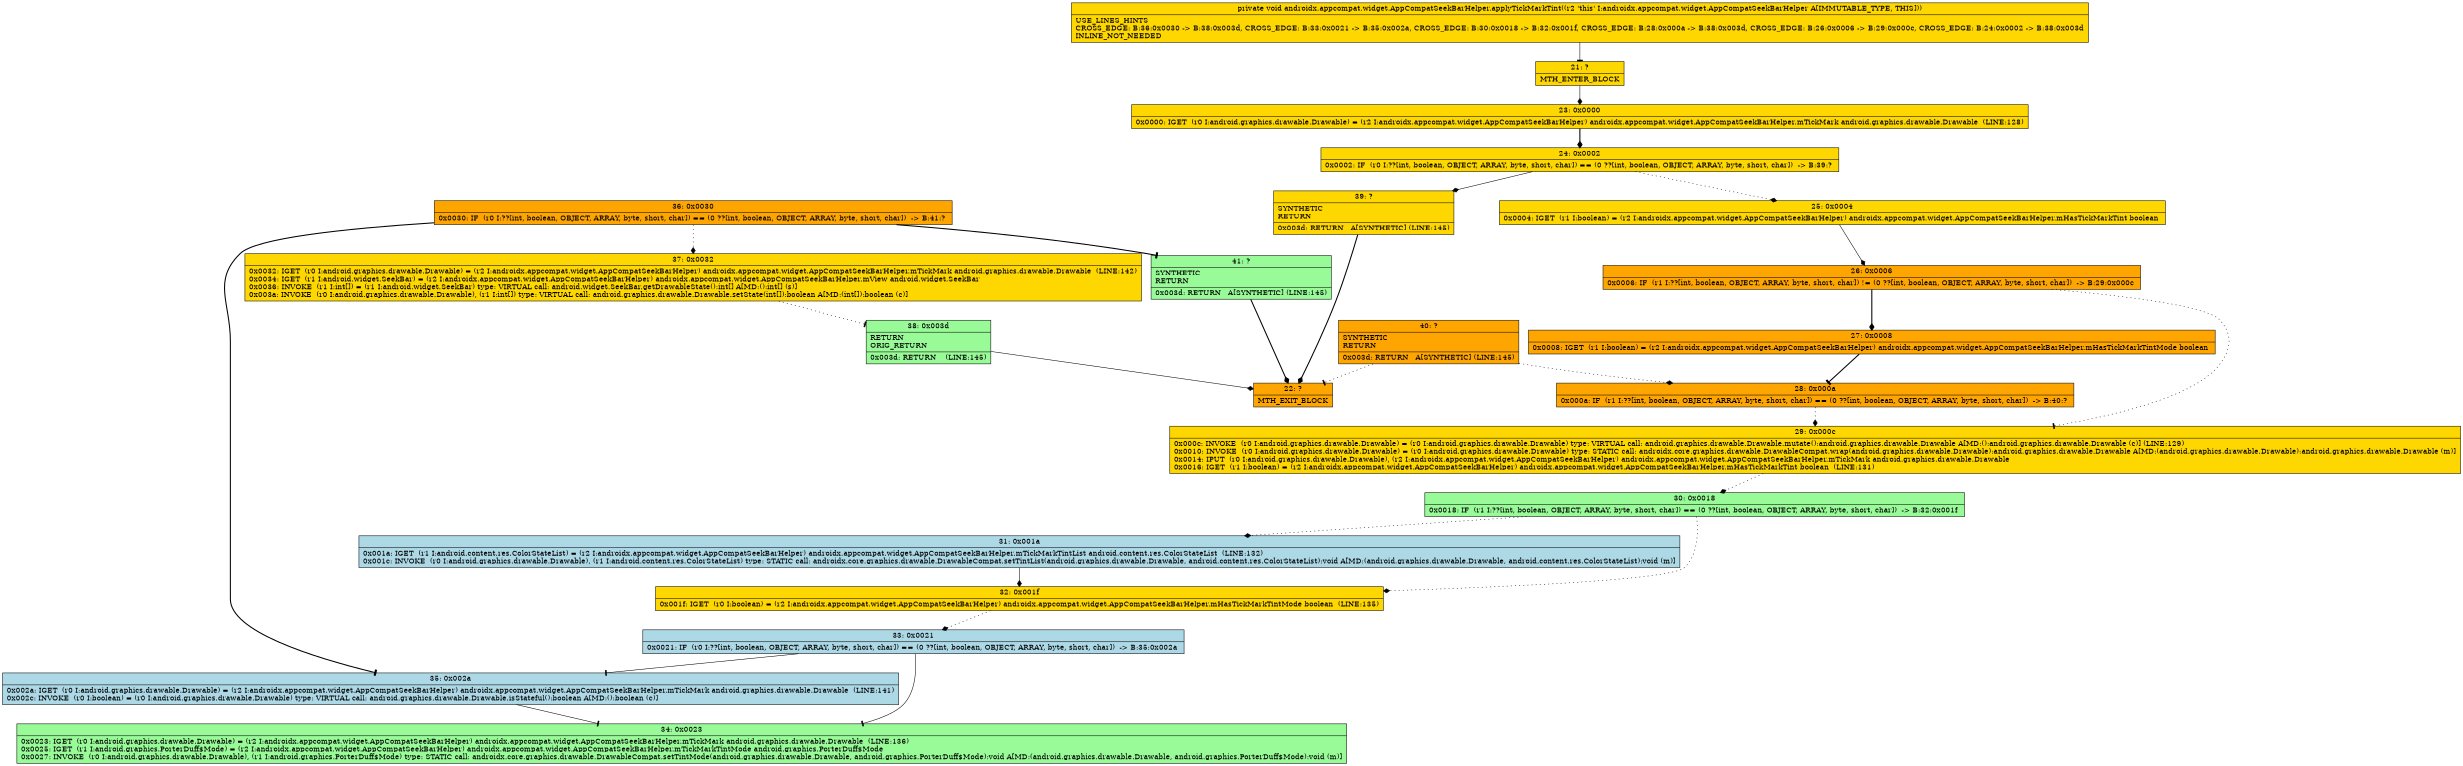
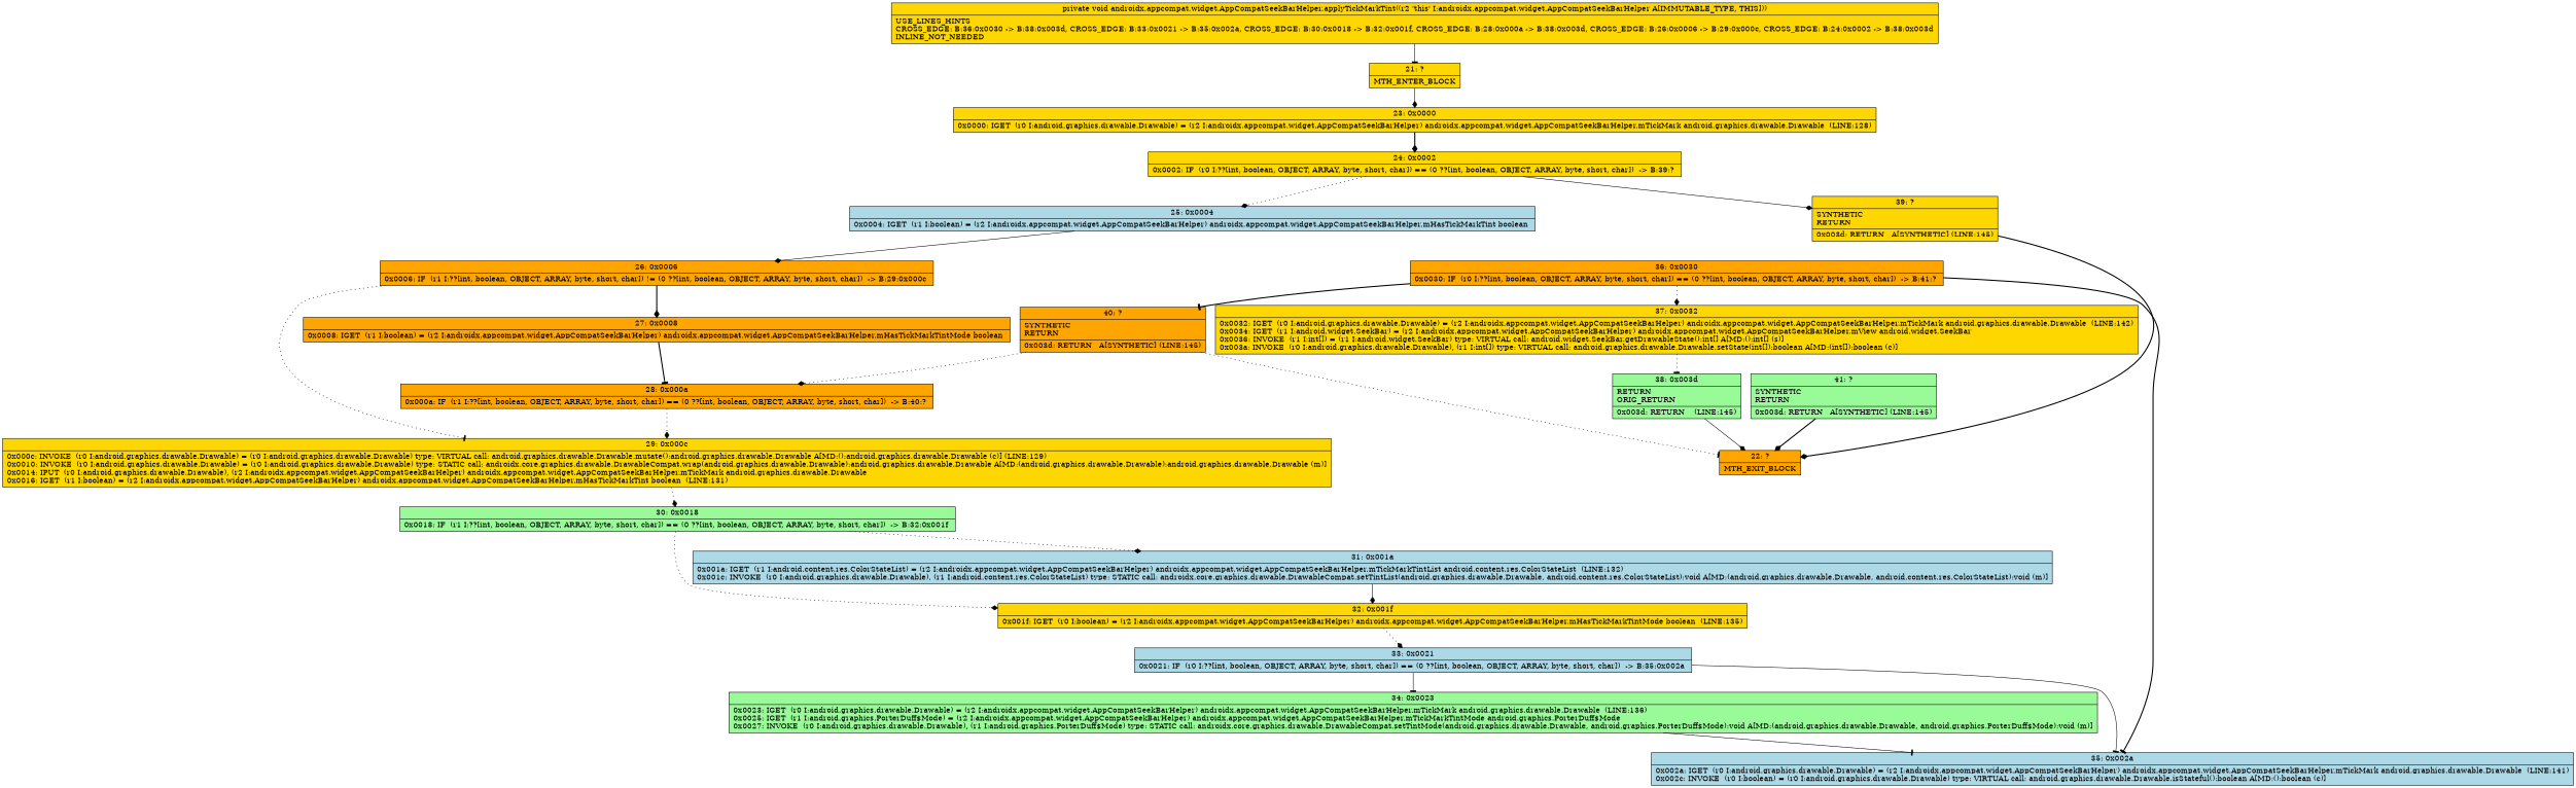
  digraph {
    node [fillcolor=gold shape=record style=filled]
    edge [arrowhead=diamond style=dotted]
    n1 [label="{21\:\ ?|MTH_ENTER_BLOCK\l}"]
    n2 [label="{23\:\ 0x0000|0x0000: IGET  (r0 I:android.graphics.drawable.Drawable) = (r2 I:androidx.appcompat.widget.AppCompatSeekBarHelper) androidx.appcompat.widget.AppCompatSeekBarHelper.mTickMark android.graphics.drawable.Drawable  (LINE:128)\l}"]
    n3 [label="{24\:\ 0x0002|0x0002: IF  (r0 I:??[int, boolean, OBJECT, ARRAY, byte, short, char]) == (0 ??[int, boolean, OBJECT, ARRAY, byte, short, char])  \-\> B:39:? \l}"]
-   n4 [label="{25\:\ 0x0004|0x0004: IGET  (r1 I:boolean) = (r2 I:androidx.appcompat.widget.AppCompatSeekBarHelper) androidx.appcompat.widget.AppCompatSeekBarHelper.mHasTickMarkTint boolean \l}"]
+   n4 [fillcolor=lightblue label="{25\:\ 0x0004|0x0004: IGET  (r1 I:boolean) = (r2 I:androidx.appcompat.widget.AppCompatSeekBarHelper) androidx.appcompat.widget.AppCompatSeekBarHelper.mHasTickMarkTint boolean \l}"]
    n5 [label="{39\:\ ?|SYNTHETIC\lRETURN\l|0x003d: RETURN   A[SYNTHETIC] (LINE:145)\l}"]
    n6 [fillcolor=orange label="{26\:\ 0x0006|0x0006: IF  (r1 I:??[int, boolean, OBJECT, ARRAY, byte, short, char]) != (0 ??[int, boolean, OBJECT, ARRAY, byte, short, char])  \-\> B:29:0x000c \l}"]
    n7 [fillcolor=orange label="{22\:\ ?|MTH_EXIT_BLOCK\l}"]
    n8 [fillcolor=orange label="{27\:\ 0x0008|0x0008: IGET  (r1 I:boolean) = (r2 I:androidx.appcompat.widget.AppCompatSeekBarHelper) androidx.appcompat.widget.AppCompatSeekBarHelper.mHasTickMarkTintMode boolean \l}"]
    n9 [label="{29\:\ 0x000c|0x000c: INVOKE  (r0 I:android.graphics.drawable.Drawable) = (r0 I:android.graphics.drawable.Drawable) type: VIRTUAL call: android.graphics.drawable.Drawable.mutate():android.graphics.drawable.Drawable A[MD:():android.graphics.drawable.Drawable (c)] (LINE:129)\l0x0010: INVOKE  (r0 I:android.graphics.drawable.Drawable) = (r0 I:android.graphics.drawable.Drawable) type: STATIC call: androidx.core.graphics.drawable.DrawableCompat.wrap(android.graphics.drawable.Drawable):android.graphics.drawable.Drawable A[MD:(android.graphics.drawable.Drawable):android.graphics.drawable.Drawable (m)]\l0x0014: IPUT  (r0 I:android.graphics.drawable.Drawable), (r2 I:androidx.appcompat.widget.AppCompatSeekBarHelper) androidx.appcompat.widget.AppCompatSeekBarHelper.mTickMark android.graphics.drawable.Drawable \l0x0016: IGET  (r1 I:boolean) = (r2 I:androidx.appcompat.widget.AppCompatSeekBarHelper) androidx.appcompat.widget.AppCompatSeekBarHelper.mHasTickMarkTint boolean  (LINE:131)\l}"]
    n10 [fillcolor=orange label="{28\:\ 0x000a|0x000a: IF  (r1 I:??[int, boolean, OBJECT, ARRAY, byte, short, char]) == (0 ??[int, boolean, OBJECT, ARRAY, byte, short, char])  \-\> B:40:? \l}"]
    n11 [fillcolor=palegreen label="{30\:\ 0x0018|0x0018: IF  (r1 I:??[int, boolean, OBJECT, ARRAY, byte, short, char]) == (0 ??[int, boolean, OBJECT, ARRAY, byte, short, char])  \-\> B:32:0x001f \l}"]
    n12 [fillcolor=orange label="{40\:\ ?|SYNTHETIC\lRETURN\l|0x003d: RETURN   A[SYNTHETIC] (LINE:145)\l}"]
    n13 [fillcolor=lightblue label="{31\:\ 0x001a|0x001a: IGET  (r1 I:android.content.res.ColorStateList) = (r2 I:androidx.appcompat.widget.AppCompatSeekBarHelper) androidx.appcompat.widget.AppCompatSeekBarHelper.mTickMarkTintList android.content.res.ColorStateList  (LINE:132)\l0x001c: INVOKE  (r0 I:android.graphics.drawable.Drawable), (r1 I:android.content.res.ColorStateList) type: STATIC call: androidx.core.graphics.drawable.DrawableCompat.setTintList(android.graphics.drawable.Drawable, android.content.res.ColorStateList):void A[MD:(android.graphics.drawable.Drawable, android.content.res.ColorStateList):void (m)]\l}"]
    n14 [label="{32\:\ 0x001f|0x001f: IGET  (r0 I:boolean) = (r2 I:androidx.appcompat.widget.AppCompatSeekBarHelper) androidx.appcompat.widget.AppCompatSeekBarHelper.mHasTickMarkTintMode boolean  (LINE:135)\l}"]
    n15 [fillcolor=lightblue label="{33\:\ 0x0021|0x0021: IF  (r0 I:??[int, boolean, OBJECT, ARRAY, byte, short, char]) == (0 ??[int, boolean, OBJECT, ARRAY, byte, short, char])  \-\> B:35:0x002a \l}"]
    n16 [fillcolor=palegreen label="{34\:\ 0x0023|0x0023: IGET  (r0 I:android.graphics.drawable.Drawable) = (r2 I:androidx.appcompat.widget.AppCompatSeekBarHelper) androidx.appcompat.widget.AppCompatSeekBarHelper.mTickMark android.graphics.drawable.Drawable  (LINE:136)\l0x0025: IGET  (r1 I:android.graphics.PorterDuff$Mode) = (r2 I:androidx.appcompat.widget.AppCompatSeekBarHelper) androidx.appcompat.widget.AppCompatSeekBarHelper.mTickMarkTintMode android.graphics.PorterDuff$Mode \l0x0027: INVOKE  (r0 I:android.graphics.drawable.Drawable), (r1 I:android.graphics.PorterDuff$Mode) type: STATIC call: androidx.core.graphics.drawable.DrawableCompat.setTintMode(android.graphics.drawable.Drawable, android.graphics.PorterDuff$Mode):void A[MD:(android.graphics.drawable.Drawable, android.graphics.PorterDuff$Mode):void (m)]\l}"]
    n17 [fillcolor=lightblue label="{35\:\ 0x002a|0x002a: IGET  (r0 I:android.graphics.drawable.Drawable) = (r2 I:androidx.appcompat.widget.AppCompatSeekBarHelper) androidx.appcompat.widget.AppCompatSeekBarHelper.mTickMark android.graphics.drawable.Drawable  (LINE:141)\l0x002c: INVOKE  (r0 I:boolean) = (r0 I:android.graphics.drawable.Drawable) type: VIRTUAL call: android.graphics.drawable.Drawable.isStateful():boolean A[MD:():boolean (c)]\l}"]
    n18 [fillcolor=orange label="{36\:\ 0x0030|0x0030: IF  (r0 I:??[int, boolean, OBJECT, ARRAY, byte, short, char]) == (0 ??[int, boolean, OBJECT, ARRAY, byte, short, char])  \-\> B:41:? \l}"]
    n19 [label="{37\:\ 0x0032|0x0032: IGET  (r0 I:android.graphics.drawable.Drawable) = (r2 I:androidx.appcompat.widget.AppCompatSeekBarHelper) androidx.appcompat.widget.AppCompatSeekBarHelper.mTickMark android.graphics.drawable.Drawable  (LINE:142)\l0x0034: IGET  (r1 I:android.widget.SeekBar) = (r2 I:androidx.appcompat.widget.AppCompatSeekBarHelper) androidx.appcompat.widget.AppCompatSeekBarHelper.mView android.widget.SeekBar \l0x0036: INVOKE  (r1 I:int[]) = (r1 I:android.widget.SeekBar) type: VIRTUAL call: android.widget.SeekBar.getDrawableState():int[] A[MD:():int[] (s)]\l0x003a: INVOKE  (r0 I:android.graphics.drawable.Drawable), (r1 I:int[]) type: VIRTUAL call: android.graphics.drawable.Drawable.setState(int[]):boolean A[MD:(int[]):boolean (c)]\l}"]
    n20 [fillcolor=palegreen label="{41\:\ ?|SYNTHETIC\lRETURN\l|0x003d: RETURN   A[SYNTHETIC] (LINE:145)\l}"]
    n21 [fillcolor=palegreen label="{38\:\ 0x003d|RETURN\lORIG_RETURN\l|0x003d: RETURN    (LINE:145)\l}"]
    n22 [label="{private void androidx.appcompat.widget.AppCompatSeekBarHelper.applyTickMarkTint((r2 'this' I:androidx.appcompat.widget.AppCompatSeekBarHelper A[IMMUTABLE_TYPE, THIS]))  | USE_LINES_HINTS\lCROSS_EDGE: B:36:0x0030 \-\> B:38:0x003d, CROSS_EDGE: B:33:0x0021 \-\> B:35:0x002a, CROSS_EDGE: B:30:0x0018 \-\> B:32:0x001f, CROSS_EDGE: B:28:0x000a \-\> B:38:0x003d, CROSS_EDGE: B:26:0x0006 \-\> B:29:0x000c, CROSS_EDGE: B:24:0x0002 \-\> B:38:0x003d\lINLINE_NOT_NEEDED\l}"]
    n1 -> n2 [style=solid]
    n2 -> n3 [style=bold]
    n3 -> n4
    n3 -> n5 [style=solid]
    n4 -> n6 [style=solid]
    n5 -> n7 [style=bold]
    n6 -> n8 [style=bold]
    n6 -> n9 [arrowhead=tee]
    n8 -> n10 [arrowhead=tee style=bold]
    n9 -> n11
    n10 -> n9
    n11 -> n13
    n11 -> n14
    n12 -> n7 [arrowhead=tee]
    n12 -> n10
    n13 -> n14 [style=solid]
    n14 -> n15
    n15 -> n16 [arrowhead=tee style=solid]
    n15 -> n17 [arrowhead=tee style=solid]
-   n17 -> n16 [arrowhead=tee style=solid]
+   n16 -> n17 [arrowhead=tee style=solid]
    n18 -> n17 [arrowhead=tee style=bold]
    n18 -> n19
-   n18 -> n20 [arrowhead=tee style=bold]
+   n18 -> n12 [arrowhead=tee style=bold]
    n19 -> n21 [arrowhead=tee]
    n20 -> n7 [style=bold]
    n21 -> n7 [style=solid]
    n22 -> n1 [arrowhead=tee style=solid]
  }
